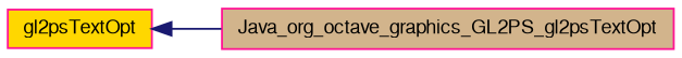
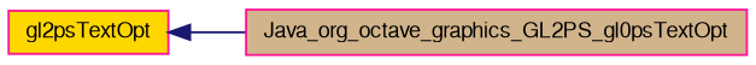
  digraph {
    rankdir=LR
    node [color=deeppink fontname=FreeSans fontsize=10 shape=record style=filled]
    n1 [fillcolor=gold fontcolor=black height=0.2 label=gl2psTextOpt width=0.4]
-   n2 [fillcolor=tan height=0.2 label=Java_org_octave_graphics_GL2PS_gl2psTextOpt width=0.4]
+   n2 [fillcolor=tan height=0.2 label=Java_org_octave_graphics_GL2PS_gl0psTextOpt width=0.4]
    n1 -> n2 [color=midnightblue dir=back fontname=FreeSans fontsize=10 labelfontname=FreeSans labelfontsize=10 style=solid]
  }
